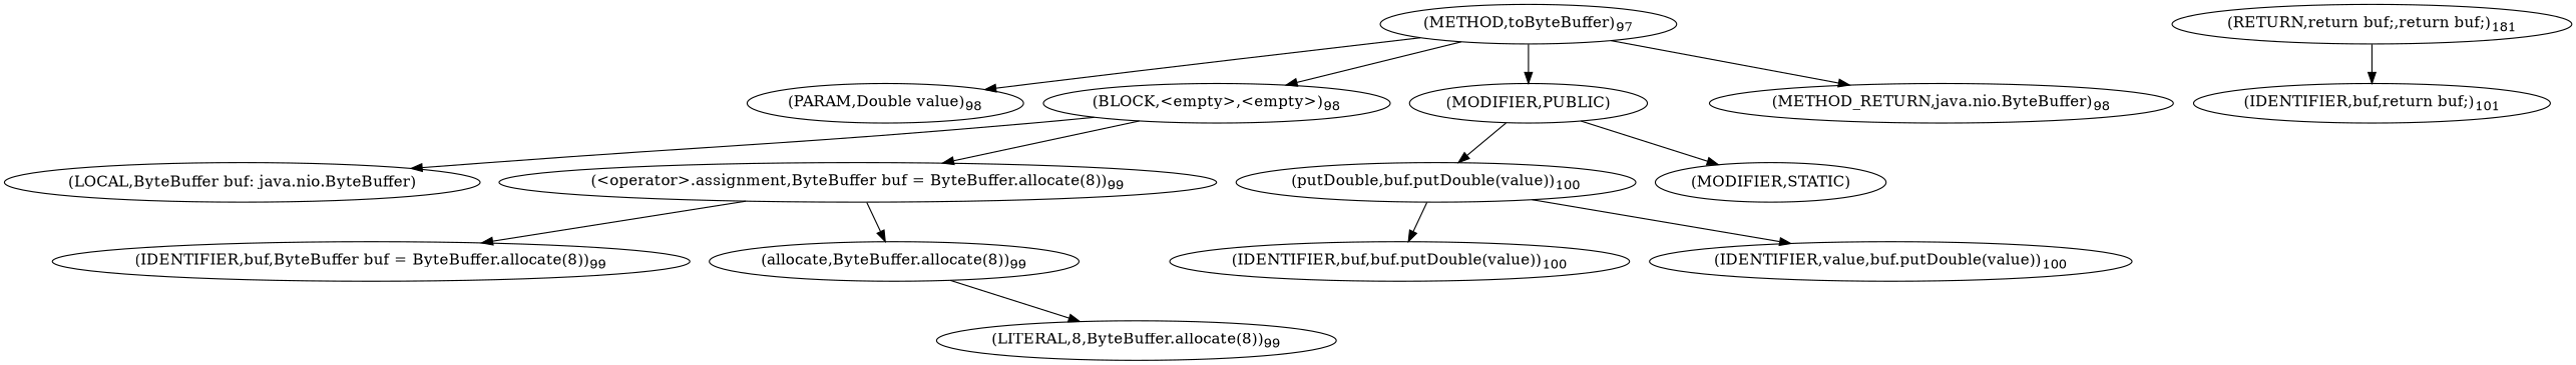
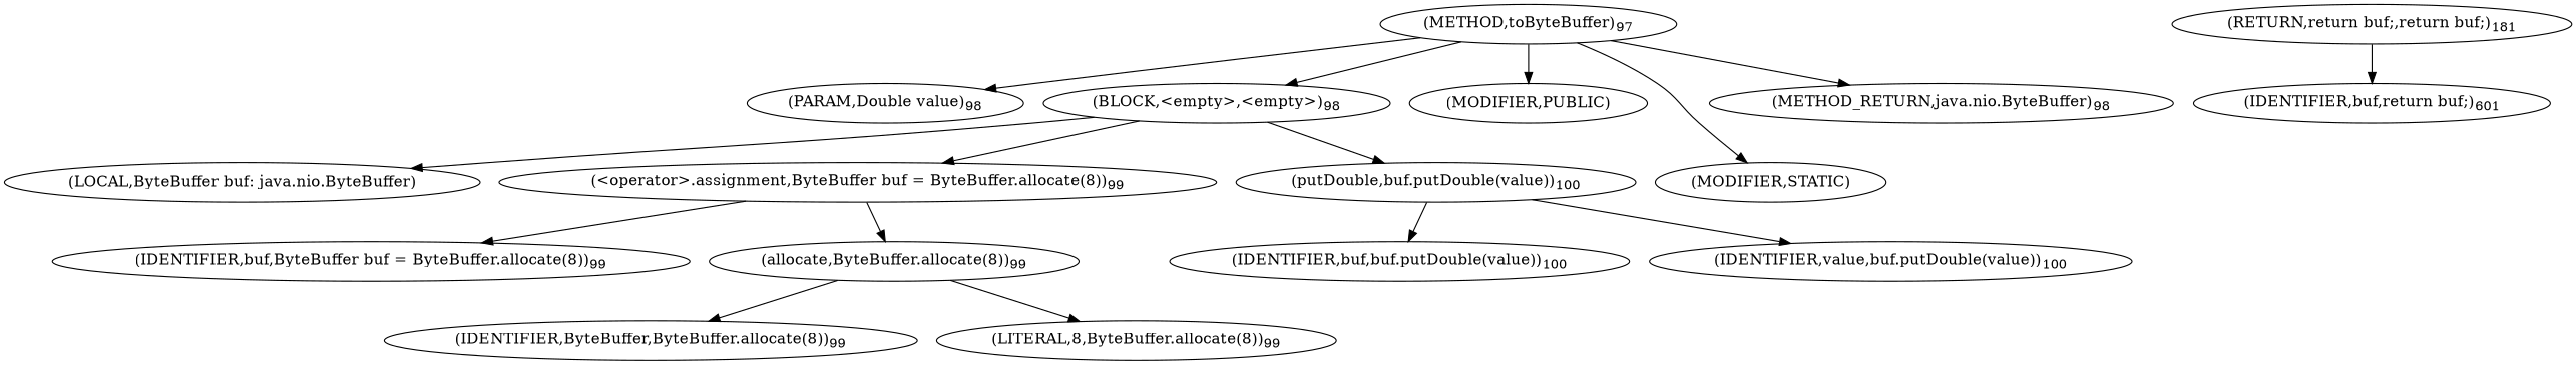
  digraph {
    n1 [label=<(METHOD,toByteBuffer)<SUB>97</SUB>>]
    n2 [label=<(PARAM,Double value)<SUB>98</SUB>>]
    n3 [label=<(BLOCK,&lt;empty&gt;,&lt;empty&gt;)<SUB>98</SUB>>]
    n4 [label=<(MODIFIER,PUBLIC)>]
    n5 [label=<(MODIFIER,STATIC)>]
    n6 [label=<(METHOD_RETURN,java.nio.ByteBuffer)<SUB>98</SUB>>]
    n7 [label=<(LOCAL,ByteBuffer buf: java.nio.ByteBuffer)>]
    n8 [label=<(&lt;operator&gt;.assignment,ByteBuffer buf = ByteBuffer.allocate(8))<SUB>99</SUB>>]
    n9 [label=<(putDouble,buf.putDouble(value))<SUB>100</SUB>>]
    n10 [label=<(IDENTIFIER,buf,ByteBuffer buf = ByteBuffer.allocate(8))<SUB>99</SUB>>]
    n11 [label=<(allocate,ByteBuffer.allocate(8))<SUB>99</SUB>>]
    n12 [label=<(IDENTIFIER,buf,buf.putDouble(value))<SUB>100</SUB>>]
    n13 [label=<(IDENTIFIER,value,buf.putDouble(value))<SUB>100</SUB>>]
    n14 [label=<(RETURN,return buf;,return buf;)<SUB>181</SUB>>]
-   n15 [label=<(IDENTIFIER,buf,return buf;)<SUB>101</SUB>>]
+   n15 [label=<(IDENTIFIER,buf,return buf;)<SUB>601</SUB>>]
+   n16 [label=<(IDENTIFIER,ByteBuffer,ByteBuffer.allocate(8))<SUB>99</SUB>>]
    n17 [label=<(LITERAL,8,ByteBuffer.allocate(8))<SUB>99</SUB>>]
    n1 -> n2
    n1 -> n3
    n1 -> n4
-   n4 -> n5
+   n1 -> n5
    n1 -> n6
    n3 -> n7
    n3 -> n8
-   n4 -> n9
+   n3 -> n9
    n8 -> n10
    n8 -> n11
    n9 -> n12
    n9 -> n13
+   n11 -> n16
    n11 -> n17
    n14 -> n15
  }
